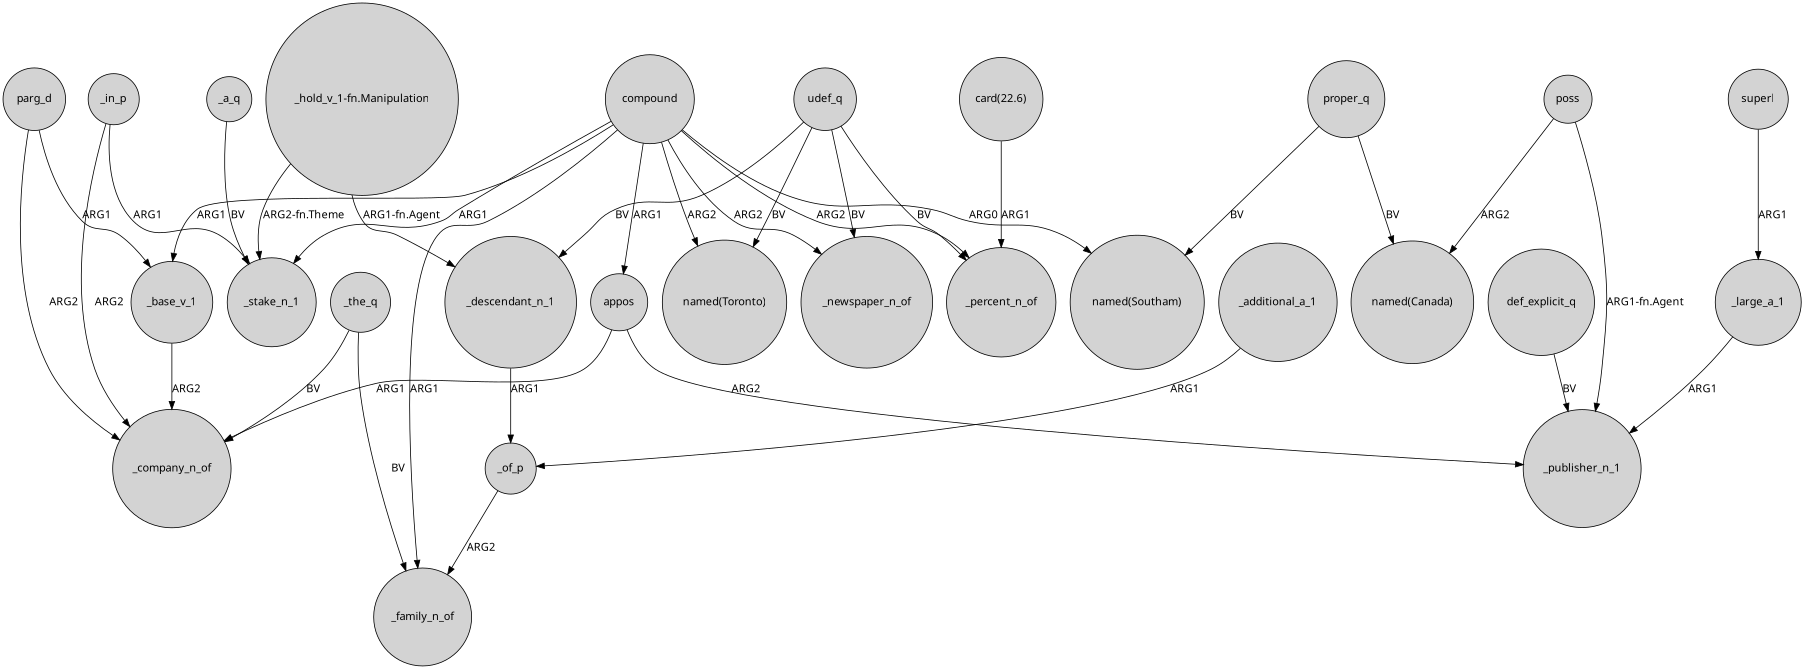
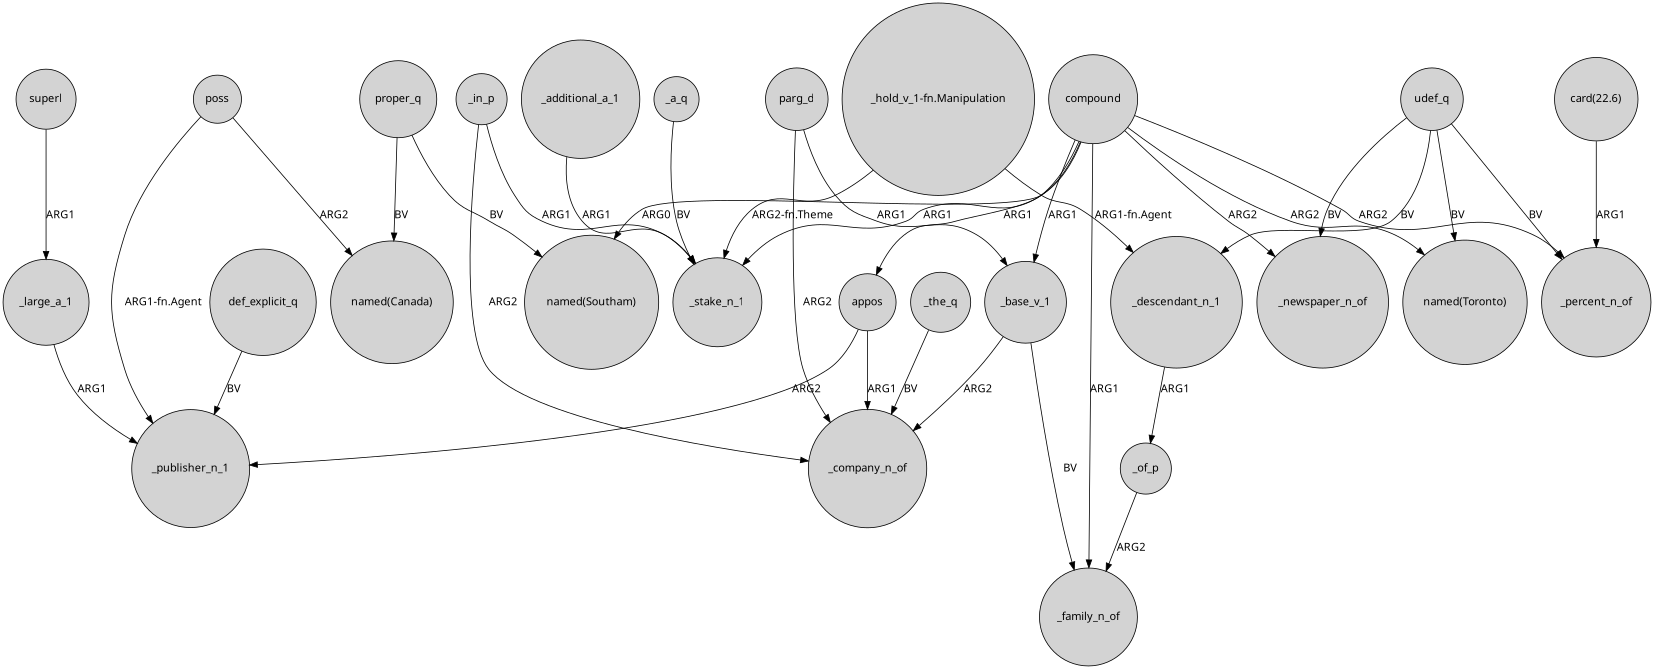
  digraph {
    fontname="Noto Sans"
    node [fontname="Noto Sans" shape=circle style=filled]
    edge [fontname="Noto Sans"]
    superl
    _large_a_1
    _publisher_n_1
    _a_q
    _stake_n_1
    compound
    "named(Southam)"
    _family_n_of
    _base_v_1
    _newspaper_n_of
    "named(Toronto)"
    _percent_n_of
    appos
    _company_n_of
    proper_q
    "named(Canada)"
    _additional_a_1
    poss
    udef_q
    _descendant_n_1
    _of_p
    _the_q
    "card(22.6)"
    _in_p
    parg_d
    "_hold_v_1-fn.Manipulation"
    def_explicit_q
    superl -> _large_a_1 [label=ARG1]
    _large_a_1 -> _publisher_n_1 [label=ARG1]
    _a_q -> _stake_n_1 [label=BV]
    compound -> _stake_n_1 [label=ARG1]
    compound -> "named(Southam)" [label=ARG0]
    compound -> _family_n_of [label=ARG1]
    compound -> _base_v_1 [label=ARG1]
    compound -> _newspaper_n_of [label=ARG2]
    compound -> "named(Toronto)" [label=ARG2]
    compound -> _percent_n_of [label=ARG2]
    compound -> appos [label=ARG1]
    _base_v_1 -> _company_n_of [label=ARG2]
    appos -> _publisher_n_1 [label=ARG2]
    appos -> _company_n_of [label=ARG1]
    proper_q -> "named(Southam)" [label=BV]
    proper_q -> "named(Canada)" [label=BV]
-   _additional_a_1 -> _of_p [label=ARG1]
+   _additional_a_1 -> _stake_n_1 [label=ARG1]
    poss -> _publisher_n_1 [label="ARG1-fn.Agent"]
    poss -> "named(Canada)" [label=ARG2]
    udef_q -> _newspaper_n_of [label=BV]
    udef_q -> "named(Toronto)" [label=BV]
    udef_q -> _percent_n_of [label=BV]
    udef_q -> _descendant_n_1 [label=BV]
    _descendant_n_1 -> _of_p [label=ARG1]
    _of_p -> _family_n_of [label=ARG2]
-   _the_q -> _family_n_of [label=BV]
+   _base_v_1 -> _family_n_of [label=BV]
    _the_q -> _company_n_of [label=BV]
    "card(22.6)" -> _percent_n_of [label=ARG1]
    _in_p -> _stake_n_1 [label=ARG1]
    _in_p -> _company_n_of [label=ARG2]
    parg_d -> _base_v_1 [label=ARG1]
    parg_d -> _company_n_of [label=ARG2]
    "_hold_v_1-fn.Manipulation" -> _stake_n_1 [label="ARG2-fn.Theme"]
    "_hold_v_1-fn.Manipulation" -> _descendant_n_1 [label="ARG1-fn.Agent"]
    def_explicit_q -> _publisher_n_1 [label=BV]
  }
